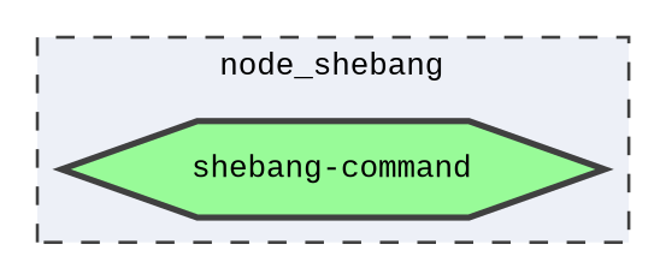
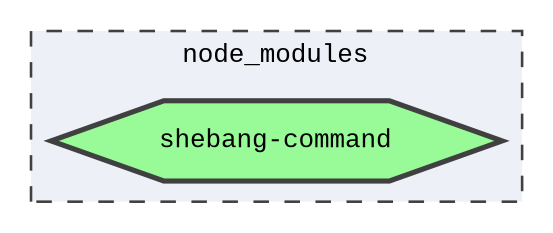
  digraph {
    compound=true
    fontname="Liberation Mono"
    n1 [color=grey25 fillcolor=palegreen fontname="Liberation Mono" fontsize=10 height=0.2 label="shebang-command" shape=hexagon style="filled,bold" width=0.4]
    subgraph cluster_1 {
      bgcolor="#edf0f7"
      fontsize=10
-     label=node_shebang
+     label=node_modules
      pencolor=grey25
      style="filled,dashed"
      n1
    }
  }
